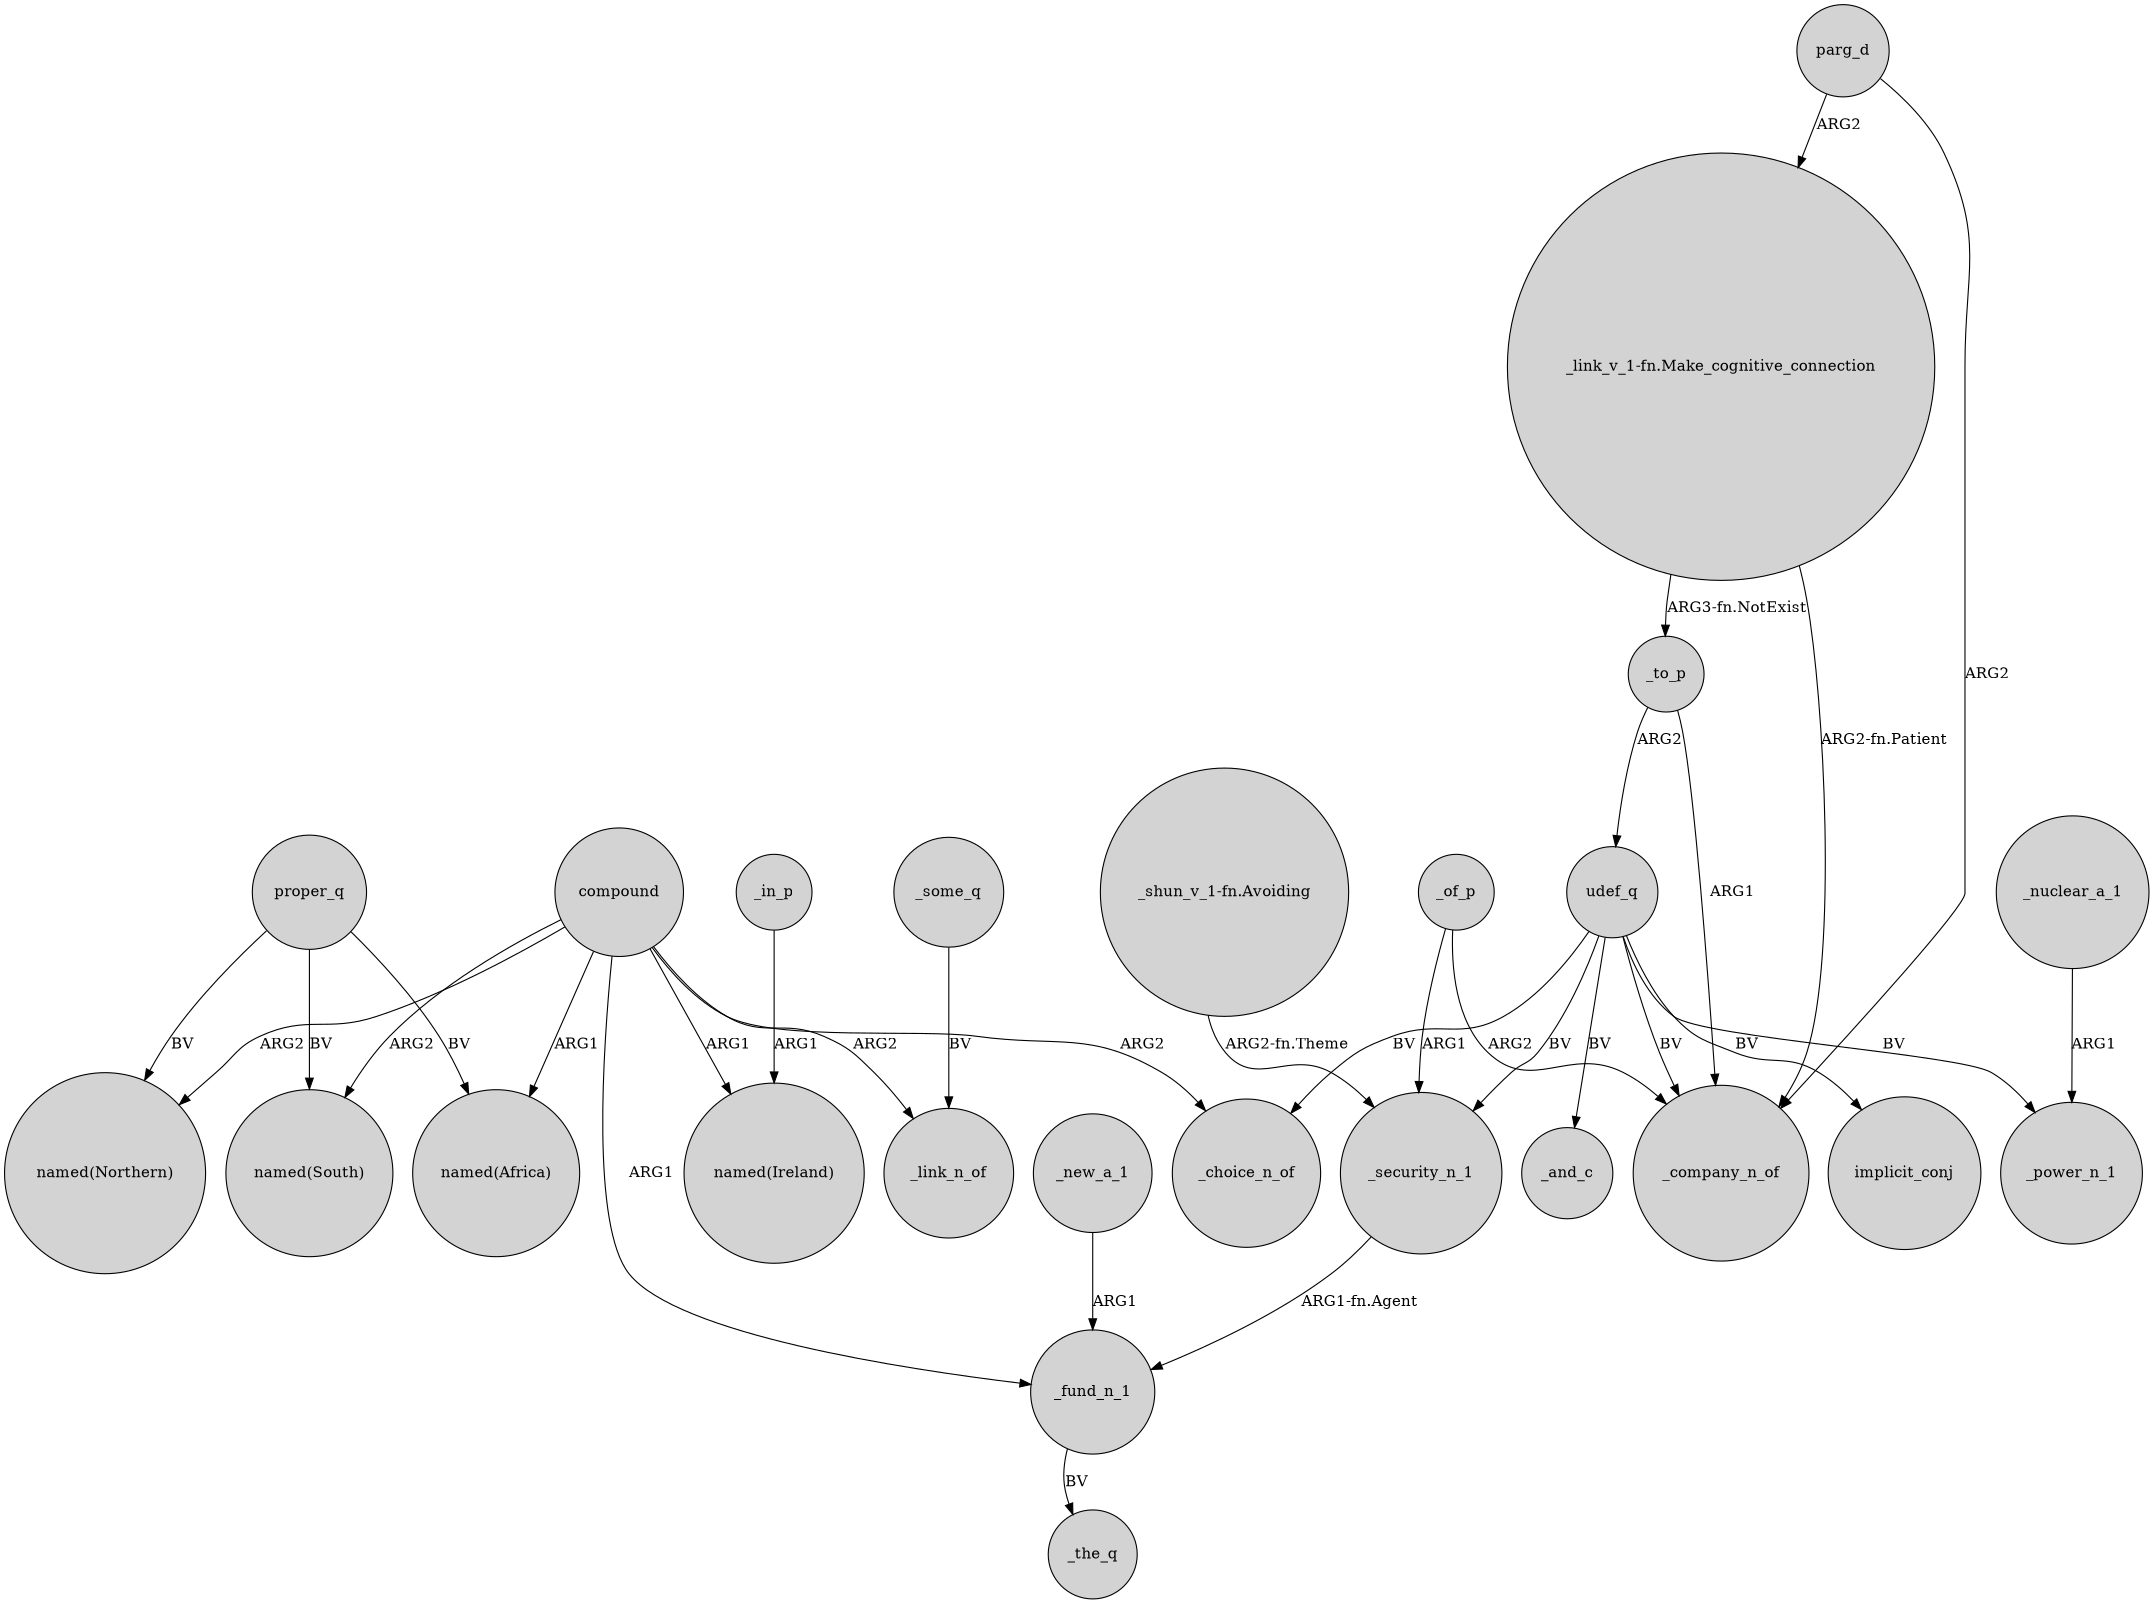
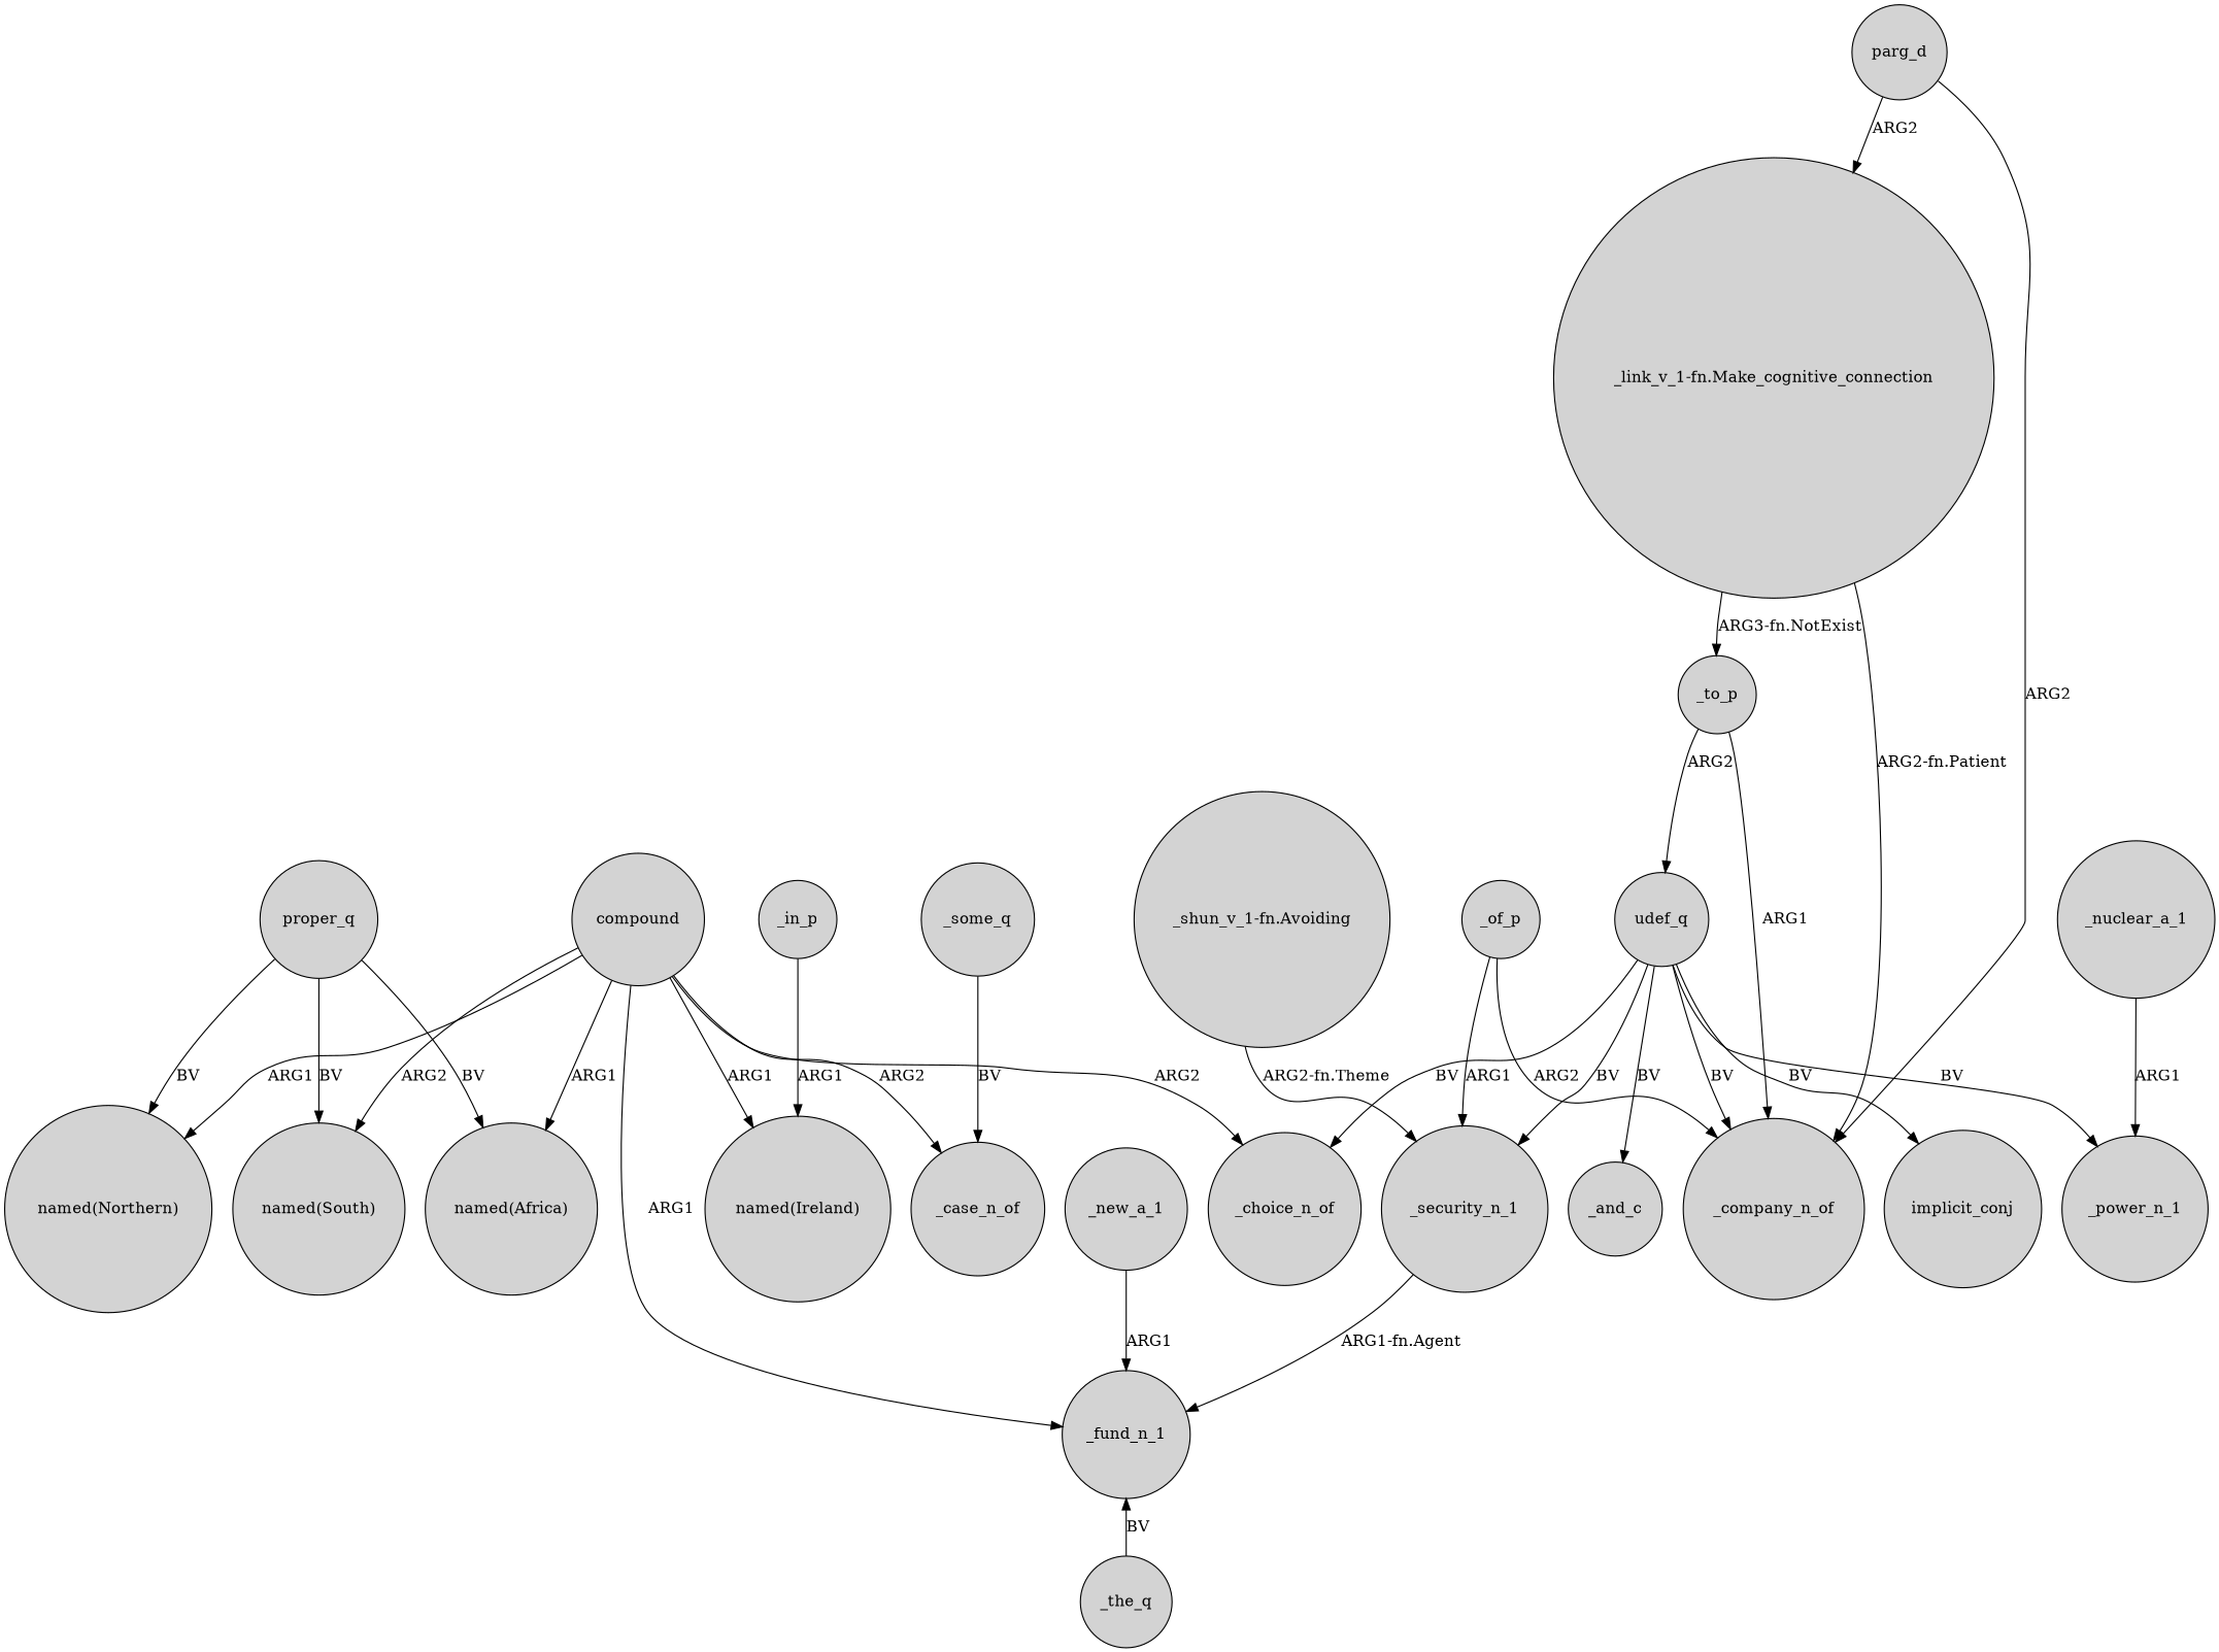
  digraph {
    node [shape=circle style=filled]
    proper_q
    "named(South)"
    "named(Africa)"
    "named(Northern)"
    "_link_v_1-fn.Make_cognitive_connection"
    _company_n_of
    _to_p
    udef_q
    compound
    "named(Ireland)"
    _fund_n_1
    _choice_n_of
-   _case_n_of [label=_link_n_of]
+   _case_n_of
    "_shun_v_1-fn.Avoiding"
    _security_n_1
    _new_a_1
    _in_p
    implicit_conj
    _power_n_1
    _and_c
    _the_q
    parg_d
    _nuclear_a_1
    _some_q
    _of_p
    proper_q -> "named(South)" [label=BV]
    proper_q -> "named(Africa)" [label=BV]
    proper_q -> "named(Northern)" [label=BV]
    "_link_v_1-fn.Make_cognitive_connection" -> _company_n_of [label="ARG2-fn.Patient"]
    "_link_v_1-fn.Make_cognitive_connection" -> _to_p [label="ARG3-fn.NotExist"]
    _to_p -> _company_n_of [label=ARG1]
    _to_p -> udef_q [label=ARG2]
    udef_q -> _company_n_of [label=BV]
    udef_q -> _choice_n_of [label=BV]
    udef_q -> _security_n_1 [label=BV]
    udef_q -> implicit_conj [label=BV]
    udef_q -> _power_n_1 [label=BV]
    udef_q -> _and_c [label=BV]
    compound -> "named(South)" [label=ARG2]
    compound -> "named(Africa)" [label=ARG1]
-   compound -> "named(Northern)" [label=ARG2]
+   compound -> "named(Northern)" [label=ARG1]
    compound -> "named(Ireland)" [label=ARG1]
    compound -> _fund_n_1 [label=ARG1]
    compound -> _choice_n_of [label=ARG2]
    compound -> _case_n_of [label=ARG2]
    "_shun_v_1-fn.Avoiding" -> _security_n_1 [label="ARG2-fn.Theme"]
    _security_n_1 -> _fund_n_1 [label="ARG1-fn.Agent"]
    _new_a_1 -> _fund_n_1 [label=ARG1]
    _in_p -> "named(Ireland)" [label=ARG1]
-   _fund_n_1 -> _the_q [label=BV]
+   _the_q -> _fund_n_1 [label=BV]
    parg_d -> "_link_v_1-fn.Make_cognitive_connection" [label=ARG2]
    parg_d -> _company_n_of [label=ARG2]
    _nuclear_a_1 -> _power_n_1 [label=ARG1]
    _some_q -> _case_n_of [label=BV]
    _of_p -> _company_n_of [label=ARG2]
    _of_p -> _security_n_1 [label=ARG1]
  }
